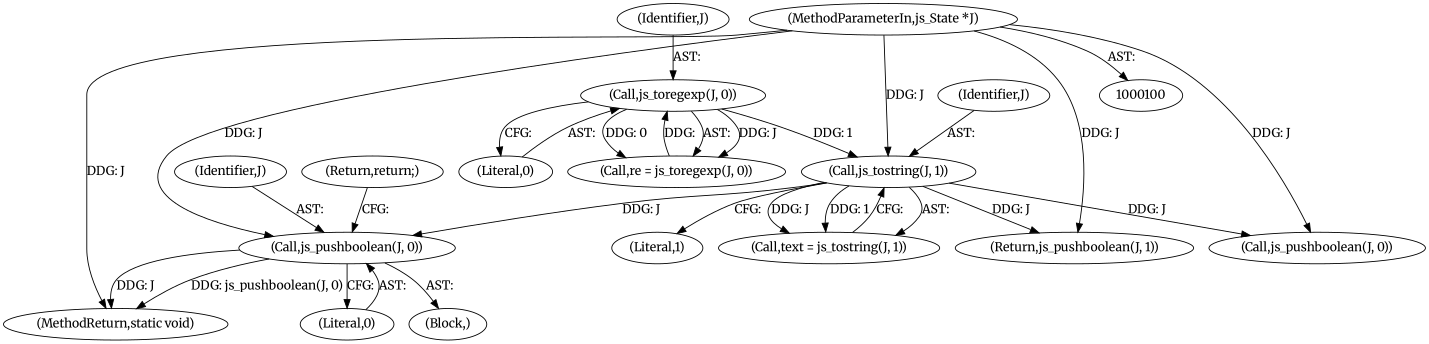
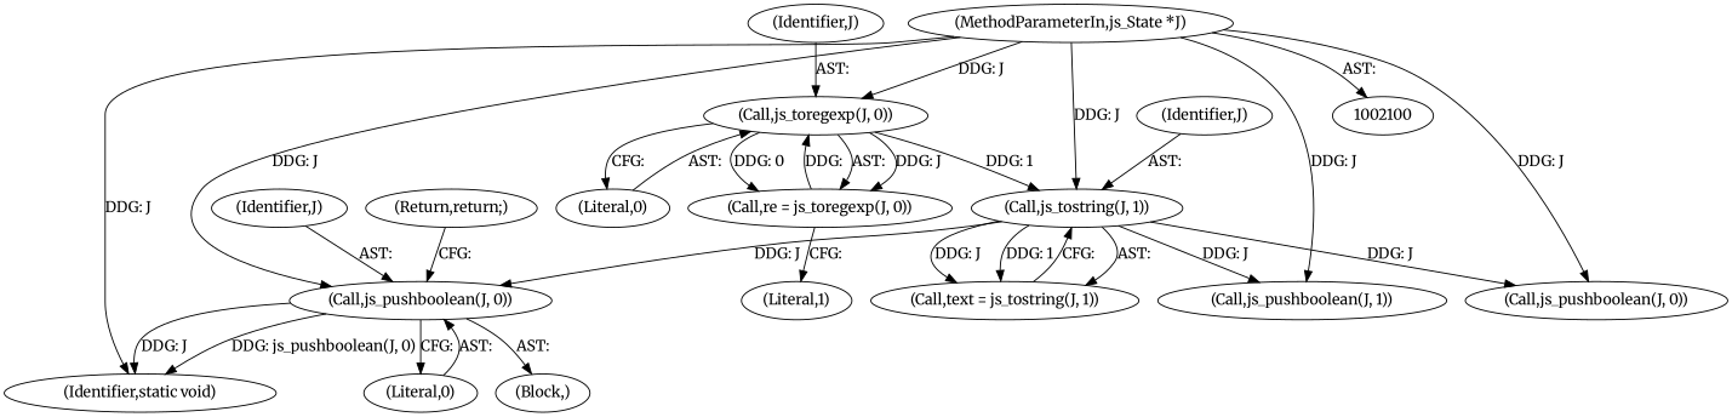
  digraph {
    fontname=Merriweather
    node [fontname=Merriweather]
    edge [fontname=Merriweather]
    n1 [label="(Call,js_pushboolean(J, 0))"]
-   n2 [label="(MethodReturn,static void)"]
+   n2 [label="(Identifier,static void)"]
    n3 [label="(Literal,0)"]
    n4 [label="(Block,)"]
    n5 [label="(Call,js_tostring(J, 1))"]
-   n6 [label="(Return,js_pushboolean(J, 1))"]
+   n6 [label="(Call,js_pushboolean(J, 1))"]
    n7 [label="(Call,js_pushboolean(J, 0))"]
    n8 [label="(Call,text = js_tostring(J, 1))"]
    n9 [label="(Literal,1)"]
    n10 [label="(Call,js_toregexp(J, 0))"]
    n11 [label="(Literal,0)"]
    n12 [label="(Call,re = js_toregexp(J, 0))"]
    n13 [label="(MethodParameterIn,js_State *J)"]
-   1000100
+   1000100 [label=1002100]
    n15 [label="(Identifier,J)"]
    n16 [label="(Identifier,J)"]
    n17 [label="(Identifier,J)"]
    n18 [label="(Return,return;)"]
    n1 -> n2 [label="DDG: J"]
    n1 -> n2 [label="DDG: js_pushboolean(J, 0)"]
    n1 -> n3 [label="CFG: "]
    n1 -> n4 [label="AST: "]
    n3 -> n1 [label="AST: "]
    n5 -> n1 [label="DDG: J"]
    n5 -> n6 [label="DDG: J"]
    n5 -> n7 [label="DDG: J"]
    n5 -> n8 [label="AST: "]
    n5 -> n8 [label="DDG: J"]
    n5 -> n8 [label="DDG: 1"]
-   n5 -> n9 [label="CFG: "]
+   n12 -> n9 [label="CFG: "]
    n8 -> n5 [label="CFG: "]
    n10 -> n5 [label="DDG: 1"]
    n10 -> n11 [label="CFG: "]
    n10 -> n12 [label="AST: "]
    n10 -> n12 [label="DDG: J"]
    n10 -> n12 [label="DDG: 0"]
    n11 -> n10 [label="AST: "]
    n12 -> n10 [label="DDG: "]
    n13 -> n1 [label="DDG: J"]
    n13 -> n2 [label="DDG: J"]
    n13 -> n5 [label="DDG: J"]
    n13 -> n6 [label="DDG: J"]
    n13 -> n7 [label="DDG: J"]
+   n13 -> n10 [label="DDG: J"]
    n13 -> 1000100 [label="AST: "]
    n15 -> n1 [label="AST: "]
    n16 -> n10 [label="AST: "]
    n17 -> n5 [label="AST: "]
    n18 -> n1 [label="CFG: "]
  }
